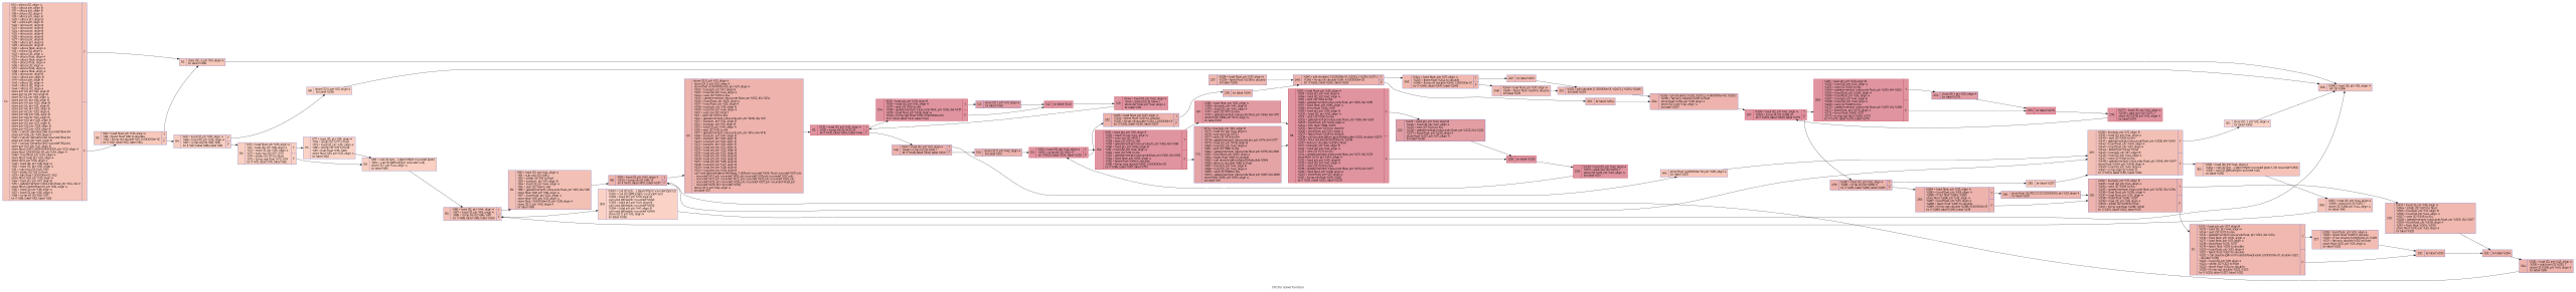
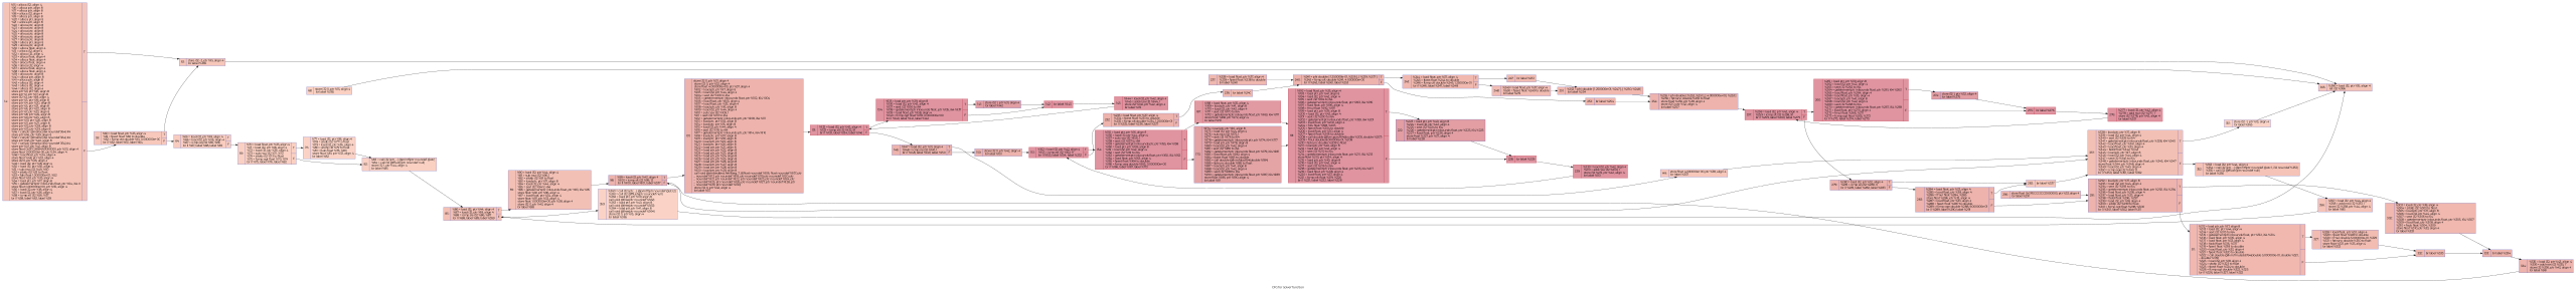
  digraph {
    fontname=Montserrat
    label="CFG for 'solver' function"
    rankdir=LR
    node [color="#3d50c3ff" fillcolor="#b70d2870" fontname=Montserrat shape=record style=filled]
    edge [fontname=Montserrat]
    n1 [fillcolor="#e97a5f70" label="{14:\l|  %15 = alloca i32, align 4\l  %16 = alloca ptr, align 8\l  %17 = alloca ptr, align 8\l  %18 = alloca i32, align 4\l  %19 = alloca ptr, align 8\l  %20 = alloca ptr, align 8\l  %21 = alloca ptr, align 8\l  %22 = alloca ptr, align 8\l  %23 = alloca ptr, align 8\l  %24 = alloca ptr, align 8\l  %25 = alloca ptr, align 8\l  %26 = alloca ptr, align 8\l  %27 = alloca ptr, align 8\l  %28 = alloca ptr, align 8\l  %29 = alloca ptr, align 8\l  %30 = alloca float, align 4\l  %31 = alloca i32, align 4\l  %32 = alloca i32, align 4\l  %33 = alloca float, align 4\l  %34 = alloca float, align 4\l  %35 = alloca float, align 4\l  %36 = alloca i32, align 4\l  %37 = alloca float, align 4\l  %38 = alloca float, align 4\l  %39 = alloca ptr, align 8\l  %40 = alloca ptr, align 8\l  %41 = alloca ptr, align 8\l  %42 = alloca i32, align 4\l  %43 = alloca i32, align 4\l  %44 = alloca i32, align 4\l  store ptr %0, ptr %16, align 8\l  store ptr %1, ptr %17, align 8\l  store i32 %2, ptr %18, align 4\l  store ptr %3, ptr %19, align 8\l  store ptr %4, ptr %20, align 8\l  store ptr %5, ptr %21, align 8\l  store ptr %6, ptr %22, align 8\l  store ptr %7, ptr %23, align 8\l  store ptr %8, ptr %24, align 8\l  store ptr %9, ptr %25, align 8\l  store ptr %10, ptr %26, align 8\l  store ptr %11, ptr %27, align 8\l  store ptr %12, ptr %28, align 8\l  store ptr %13, ptr %29, align 8\l  %45 = call ptr @malloc(i64 noundef 364) #4\l  store ptr %45, ptr %39, align 8\l  %46 = call ptr @malloc(i64 noundef 364) #4\l  store ptr %46, ptr %40, align 8\l  %47 = call ptr @malloc(i64 noundef 364) #4\l  store ptr %47, ptr %41, align 8\l  store float 0x3FC24924A0000000, ptr %30, align 4\l  store float 1.000000e+00, ptr %34, align 4\l  %48 = load float, ptr %34, align 4\l  store float %48, ptr %33, align 4\l  store i32 0, ptr %36, align 4\l  %49 = load i32, ptr %18, align 4\l  %50 = load i32, ptr %36, align 4\l  %51 = sub nsw i32 %49, %50\l  %52 = sitofp i32 %51 to float\l  %53 = fdiv float 1.000000e+01, %52\l  store float %53, ptr %35, align 4\l  %54 = load ptr, ptr %17, align 8\l  %55 = getelementptr inbounds float, ptr %54, i64 0\l  store float 0.000000e+00, ptr %55, align 4\l  %56 = load i32, ptr %18, align 4\l  %57 = load i32, ptr %36, align 4\l  %58 = icmp slt i32 %56, %57\l  br i1 %58, label %63, label %59\l|{<s0>T|<s1>F}}"]
    n2 [fillcolor="#ec7f6370" label="{63:\l|  store i32 -2, ptr %15, align 4\l  br label %365\l}"]
    n3 [fillcolor="#ed836670" label="{59:\l|  %60 = load float, ptr %33, align 4\l  %61 = fpext float %60 to double\l  %62 = fcmp ole double %61, 0.000000e+00\l  br i1 %62, label %63, label %64\l|{<s0>T|<s1>F}}"]
    n4 [fillcolor="#e97a5f70" label="{365:\l|  %366 = load i32, ptr %15, align 4\l  ret i32 %366\l}"]
    n5 [fillcolor="#f08b6e70" label="{64:\l|  %65 = load i32, ptr %18, align 4\l  %66 = load i32, ptr %36, align 4\l  %67 = icmp eq i32 %65, %66\l  br i1 %67, label %68, label %69\l|{<s0>T|<s1>F}}"]
    n6 [fillcolor="#f3947570" label="{68:\l|  store i32 0, ptr %15, align 4\l  br label %365\l}"]
    n7 [fillcolor="#f3947570" label="{69:\l|  %70 = load float, ptr %33, align 4\l  %71 = load i32, ptr %18, align 4\l  %72 = load i32, ptr %36, align 4\l  %73 = sub nsw i32 %71, %72\l  %74 = sitofp i32 %73 to float\l  %75 = fcmp ogt float %70, %74\l  br i1 %75, label %76, label %82\l|{<s0>T|<s1>F}}"]
    n8 [fillcolor="#f59c7d70" label="{76:\l|  %77 = load i32, ptr %18, align 4\l  %78 = sitofp i32 %77 to float\l  %79 = load i32, ptr %36, align 4\l  %80 = sitofp i32 %79 to float\l  %81 = fsub float %78, %80\l  store float %81, ptr %33, align 4\l  br label %82\l}"]
    n9 [fillcolor="#f3947570" label="{82:\l|  %83 = call i32 (ptr, ...) @printf(ptr noundef @.str)\l  %84 = call i32 @fflush(ptr noundef null)\l  store i32 1, ptr %44, align 4\l  br label %85\l}"]
    n10 [fillcolor="#e5705870" label="{85:\l|  %86 = load i32, ptr %44, align 4\l  %87 = load i32, ptr %18, align 4\l  %88 = icmp sle i32 %86, %87\l  br i1 %88, label %89, label %359\l|{<s0>T|<s1>F}}"]
    n11 [fillcolor="#e5705870" label="{89:\l|  %90 = load i32, ptr %44, align 4\l  %91 = sub nsw i32 %90, 1\l  %92 = sitofp i32 %91 to float\l  %93 = load ptr, ptr %17, align 8\l  %94 = load i32, ptr %44, align 4\l  %95 = sext i32 %94 to i64\l  %96 = getelementptr inbounds float, ptr %93, i64 %95\l  store float %92, ptr %96, align 4\l  %97 = load float, ptr %34, align 4\l  store float %97, ptr %33, align 4\l  store float 1.000000e+00, ptr %38, align 4\l  store i32 0, ptr %43, align 4\l  br label %98\l}"]
    n12 [fillcolor="#f59c7d70" label="{359:\l|  %360 = call i32 (ptr, ...) @printf(ptr noundef @.str.2)\l  %361 = call i32 @fflush(ptr noundef null)\l  %362 = load ptr, ptr %39, align 8\l  call void @free(ptr noundef %362)\l  %363 = load ptr, ptr %40, align 8\l  call void @free(ptr noundef %363)\l  %364 = load ptr, ptr %41, align 8\l  call void @free(ptr noundef %364)\l  store i32 0, ptr %15, align 4\l  br label %365\l}"]
    n13 [fillcolor="#d6524470" label="{98:\l|  %99 = load i32, ptr %43, align 4\l  %100 = icmp slt i32 %99, 12\l  br i1 %100, label %101, label %337\l|{<s0>T|<s1>F}}"]
    n14 [fillcolor="#d6524470" label="{101:\l|  store i32 0, ptr %31, align 4\l  store i32 0, ptr %32, align 4\l  store float 4.000000e+00, ptr %37, align 4\l  %102 = load ptr, ptr %17, align 8\l  %103 = load i32, ptr %44, align 4\l  %104 = sext i32 %103 to i64\l  %105 = getelementptr inbounds float, ptr %102, i64 %104\l  %106 = load float, ptr %105, align 4\l  %107 = load float, ptr %33, align 4\l  %108 = load ptr, ptr %16, align 8\l  %109 = load i32, ptr %44, align 4\l  %110 = sub nsw i32 %109, 1\l  %111 = sext i32 %110 to i64\l  %112 = getelementptr inbounds ptr, ptr %108, i64 %111\l  %113 = load ptr, ptr %112, align 8\l  %114 = load ptr, ptr %16, align 8\l  %115 = load i32, ptr %44, align 4\l  %116 = sext i32 %115 to i64\l  %117 = getelementptr inbounds ptr, ptr %114, i64 %116\l  %118 = load ptr, ptr %117, align 8\l  %119 = load ptr, ptr %39, align 8\l  %120 = load ptr, ptr %19, align 8\l  %121 = load ptr, ptr %20, align 8\l  %122 = load ptr, ptr %21, align 8\l  %123 = load ptr, ptr %22, align 8\l  %124 = load ptr, ptr %23, align 8\l  %125 = load ptr, ptr %24, align 8\l  %126 = load ptr, ptr %25, align 8\l  %127 = load ptr, ptr %26, align 8\l  %128 = load ptr, ptr %27, align 8\l  %129 = load ptr, ptr %28, align 8\l  %130 = load ptr, ptr %29, align 8\l  call void @embedded_fehlberg_7_8(float noundef %106, float noundef %107, ptr\l... noundef %113, ptr noundef %118, ptr noundef %119, ptr noundef %120, ptr\l... noundef %121, ptr noundef %122, ptr noundef %123, ptr noundef %124, ptr\l... noundef %125, ptr noundef %126, ptr noundef %127, ptr noundef %128, ptr\l... noundef %129, ptr noundef %130)\l  store i32 0, ptr %42, align 4\l  br label %131\l}"]
    n15 [fillcolor="#e5705870" label="{337:\l|  %338 = load ptr, ptr %17, align 8\l  %339 = load i32, ptr %44, align 4\l  %340 = sext i32 %339 to i64\l  %341 = getelementptr inbounds float, ptr %338, i64 %340\l  %342 = load float, ptr %341, align 4\l  %343 = load float, ptr %33, align 4\l  %344 = fadd float %342, %343\l  %345 = load ptr, ptr %17, align 8\l  %346 = load i32, ptr %44, align 4\l  %347 = sext i32 %346 to i64\l  %348 = getelementptr inbounds float, ptr %345, i64 %347\l  store float %344, ptr %348, align 4\l  %349 = load i32, ptr %43, align 4\l  %350 = icmp sge i32 %349, 12\l  br i1 %350, label %351, label %352\l|{<s0>T|<s1>F}}"]
    n16 [color="#b70d28ff" label="{131:\l|  %132 = load i32, ptr %42, align 4\l  %133 = icmp slt i32 %132, 91\l  br i1 %133, label %134, label %146\l|{<s0>T|<s1>F}}"]
    n17 [fillcolor="#f59c7d70" label="{351:\l|  store i32 -1, ptr %15, align 4\l  br label %365\l}"]
    n18 [fillcolor="#e8765c70" label="{352:\l|  %353 = load i32, ptr %44, align 4\l  %354 = call i32 (ptr, ...) @printf(ptr noundef @.str.1, i32 noundef %353)\l  %355 = call i32 @fflush(ptr noundef null)\l  br label %356\l}"]
    n19 [color="#b70d28ff" label="{134:\l|  %135 = load ptr, ptr %39, align 8\l  %136 = load i32, ptr %42, align 4\l  %137 = sext i32 %136 to i64\l  %138 = getelementptr inbounds float, ptr %135, i64 %137\l  %139 = load float, ptr %138, align 4\l  %140 = fcmp ogt float %139, 0.000000e+00\l  br i1 %140, label %141, label %142\l|{<s0>T|<s1>F}}"]
    n20 [fillcolor="#d6524470" label="{146:\l|  %147 = load i32, ptr %31, align 4\l  %148 = icmp ne i32 %147, 1\l  br i1 %148, label %149, label %150\l|{<s0>T|<s1>F}}"]
    n21 [fillcolor="#e8765c70" label="{356:\l|  %357 = load i32, ptr %44, align 4\l  %358 = add nsw i32 %357, 1\l  store i32 %358, ptr %44, align 4\l  br label %85\l}"]
    n22 [fillcolor="#be242e70" label="{141:\l|  store i32 1, ptr %31, align 4\l  br label %142\l}"]
    n23 [color="#b70d28ff" label="{142:\l|  br label %143\l}"]
    n24 [fillcolor="#ec7f6370" label="{149:\l|  store float 4.000000e+00, ptr %38, align 4\l  br label %337\l}"]
    n25 [fillcolor="#d6524470" label="{150:\l|  store i32 0, ptr %42, align 4\l  br label %151\l}"]
    n26 [color="#b70d28ff" label="{143:\l|  %144 = load i32, ptr %42, align 4\l  %145 = add nsw i32 %144, 1\l  store i32 %145, ptr %42, align 4\l  br label %131\l}"]
    n27 [color="#b70d28ff" label="{151:\l|  %152 = load i32, ptr %42, align 4\l  %153 = icmp slt i32 %152, 91\l  br i1 %153, label %154, label %232\l|{<s0>T|<s1>F}}"]
    n28 [color="#b70d28ff" label="{154:\l|  %155 = load ptr, ptr %16, align 8\l  %156 = load i32, ptr %44, align 4\l  %157 = sub nsw i32 %156, 1\l  %158 = sext i32 %157 to i64\l  %159 = getelementptr inbounds ptr, ptr %155, i64 %158\l  %160 = load ptr, ptr %159, align 8\l  %161 = load i32, ptr %42, align 4\l  %162 = sext i32 %161 to i64\l  %163 = getelementptr inbounds float, ptr %160, i64 %162\l  %164 = load float, ptr %163, align 4\l  %165 = fpext float %164 to double\l  %166 = fcmp oeq double %165, 0.000000e+00\l  br i1 %166, label %167, label %173\l|{<s0>T|<s1>F}}"]
    n29 [fillcolor="#d6524470" label="{232:\l|  %233 = load float, ptr %37, align 4\l  %234 = fpext float %233 to double\l  %235 = fcmp olt double %234, 1.250000e-01\l  br i1 %235, label %236, label %237\l|{<s0>T|<s1>F}}"]
    n30 [color="#b70d28ff" fillcolor="#bb1b2c70" label="{167:\l|  %168 = load float, ptr %35, align 4\l  %169 = load ptr, ptr %41, align 8\l  %170 = load i32, ptr %42, align 4\l  %171 = sext i32 %170 to i64\l  %172 = getelementptr inbounds float, ptr %169, i64 %171\l  store float %168, ptr %172, align 4\l  br label %191\l}"]
    n31 [fillcolor="#c32e3170" label="{173:\l|  %174 = load ptr, ptr %16, align 8\l  %175 = load i32, ptr %44, align 4\l  %176 = sub nsw i32 %175, 1\l  %177 = sext i32 %176 to i64\l  %178 = getelementptr inbounds ptr, ptr %174, i64 %177\l  %179 = load ptr, ptr %178, align 8\l  %180 = load i32, ptr %42, align 4\l  %181 = sext i32 %180 to i64\l  %182 = getelementptr inbounds float, ptr %179, i64 %181\l  %183 = load float, ptr %182, align 4\l  %184 = fpext float %183 to double\l  %185 = call double @llvm.fabs.f64(double %184)\l  %186 = fptrunc double %185 to float\l  %187 = load ptr, ptr %41, align 8\l  %188 = load i32, ptr %42, align 4\l  %189 = sext i32 %188 to i64\l  %190 = getelementptr inbounds float, ptr %187, i64 %189\l  store float %186, ptr %190, align 4\l  br label %191\l}"]
    n32 [fillcolor="#dc5d4a70" label="{236:\l|  br label %240\l}"]
    n33 [color="#b70d28ff" label="{191:\l|  %192 = load float, ptr %35, align 4\l  %193 = load ptr, ptr %41, align 8\l  %194 = load i32, ptr %42, align 4\l  %195 = sext i32 %194 to i64\l  %196 = getelementptr inbounds float, ptr %193, i64 %195\l  %197 = load float, ptr %196, align 4\l  %198 = fmul float %192, %197\l  %199 = load ptr, ptr %39, align 8\l  %200 = load i32, ptr %42, align 4\l  %201 = sext i32 %200 to i64\l  %202 = getelementptr inbounds float, ptr %199, i64 %201\l  %203 = load float, ptr %202, align 4\l  %204 = fdiv float %198, %203\l  %205 = fpext float %204 to double\l  %206 = load float, ptr %30, align 4\l  %207 = fpext float %206 to double\l  %208 = call double @llvm.pow.f64(double %205, double %207)\l  %209 = fmul double 8.000000e-01, %208\l  %210 = fptrunc double %209 to float\l  %211 = load ptr, ptr %40, align 8\l  %212 = load i32, ptr %42, align 4\l  %213 = sext i32 %212 to i64\l  %214 = getelementptr inbounds float, ptr %211, i64 %213\l  store float %210, ptr %214, align 4\l  %215 = load ptr, ptr %40, align 8\l  %216 = load i32, ptr %42, align 4\l  %217 = sext i32 %216 to i64\l  %218 = getelementptr inbounds float, ptr %215, i64 %217\l  %219 = load float, ptr %218, align 4\l  %220 = load float, ptr %37, align 4\l  %221 = fcmp olt float %219, %220\l  br i1 %221, label %222, label %228\l|{<s0>T|<s1>F}}"]
    n34 [fillcolor="#d6524470" label="{240:\l|  %241 = phi double [ 1.250000e-01, %236 ], [ %239, %237 ]\l  %242 = fcmp olt double %241, 4.000000e+00\l  br i1 %242, label %243, label %253\l|{<s0>T|<s1>F}}"]
    n35 [fillcolor="#dc5d4a70" label="{237:\l|  %238 = load float, ptr %37, align 4\l  %239 = fpext float %238 to double\l  br label %240\l}"]
    n36 [fillcolor="#be242e70" label="{222:\l|  %223 = load ptr, ptr %40, align 8\l  %224 = load i32, ptr %42, align 4\l  %225 = sext i32 %224 to i64\l  %226 = getelementptr inbounds float, ptr %223, i64 %225\l  %227 = load float, ptr %226, align 4\l  store float %227, ptr %37, align 4\l  br label %228\l}"]
    n37 [color="#b70d28ff" label="{228:\l|  br label %229\l}"]
    n38 [color="#b70d28ff" label="{229:\l|  %230 = load i32, ptr %42, align 4\l  %231 = add nsw i32 %230, 1\l  store i32 %231, ptr %42, align 4\l  br label %151\l}"]
    n39 [fillcolor="#dc5d4a70" label="{243:\l|  %244 = load float, ptr %37, align 4\l  %245 = fpext float %244 to double\l  %246 = fcmp olt double %245, 1.250000e-01\l  br i1 %246, label %247, label %248\l|{<s0>T|<s1>F}}"]
    n40 [fillcolor="#dc5d4a70" label="{253:\l|  br label %254\l}"]
    n41 [fillcolor="#e1675170" label="{247:\l|  br label %251\l}"]
    n42 [fillcolor="#e1675170" label="{248:\l|  %249 = load float, ptr %37, align 4\l  %550 = fpext float %249 to double\l  br label %251\l}"]
    n43 [fillcolor="#d6524470" label="{254:\l|  %255 = phi double [ %252, %251 ], [ 4.000000e+00, %253 ]\l  %256 = fptrunc double %255 to float\l  store float %256, ptr %38, align 4\l  store i32 0, ptr %42, align 4\l  br label %257\l}"]
    n44 [fillcolor="#dc5d4a70" label="{251:\l|  %252 = phi double [ 1.250000e-01, %247 ], [ %250, %248 ]\l  br label %254\l}"]
    n45 [color="#b70d28ff" label="{257:\l|  %258 = load i32, ptr %42, align 4\l  %259 = icmp slt i32 %258, 91\l  br i1 %259, label %260, label %279\l|{<s0>T|<s1>F}}"]
    n46 [color="#b70d28ff" label="{260:\l|  %261 = load ptr, ptr %39, align 8\l  %262 = load i32, ptr %42, align 4\l  %263 = sext i32 %262 to i64\l  %264 = getelementptr inbounds float, ptr %261, i64 %263\l  %265 = load float, ptr %264, align 4\l  %266 = load float, ptr %35, align 4\l  %267 = load ptr, ptr %41, align 8\l  %268 = load i32, ptr %42, align 4\l  %269 = sext i32 %268 to i64\l  %270 = getelementptr inbounds float, ptr %267, i64 %269\l  %271 = load float, ptr %270, align 4\l  %272 = fmul float %266, %271\l  %273 = fcmp ogt float %265, %272\l  br i1 %273, label %274, label %275\l|{<s0>T|<s1>F}}"]
    n47 [fillcolor="#d6524470" label="{279:\l|  %280 = load i32, ptr %32, align 4\l  %281 = icmp eq i32 %280, 0\l  br i1 %281, label %282, label %283\l|{<s0>T|<s1>F}}"]
    n48 [fillcolor="#be242e70" label="{274:\l|  store i32 1, ptr %32, align 4\l  br label %275\l}"]
    n49 [color="#b70d28ff" label="{275:\l|  br label %276\l}"]
    n50 [fillcolor="#ec7f6370" label="{282:\l|  br label %337\l}"]
    n51 [fillcolor="#d6524470" label="{283:\l|  %284 = load float, ptr %33, align 4\l  %285 = load float, ptr %38, align 4\l  %286 = fmul float %284, %285\l  store float %286, ptr %33, align 4\l  %287 = load float, ptr %33, align 4\l  %288 = fpext float %287 to double\l  %289 = fcmp oge double %288, 9.000000e-01\l  br i1 %289, label %290, label %291\l|{<s0>T|<s1>F}}"]
    n52 [color="#b70d28ff" label="{276:\l|  %277 = load i32, ptr %42, align 4\l  %278 = add nsw i32 %277, 1\l  store i32 %278, ptr %42, align 4\l  br label %257\l}"]
    n53 [fillcolor="#dc5d4a70" label="{290:\l|  store float 0x3FECCCCCC0000000, ptr %33, align 4\l  br label %291\l}"]
    n54 [fillcolor="#d6524470" label="{291:\l|  %292 = load ptr, ptr %17, align 8\l  %293 = load i32, ptr %44, align 4\l  %294 = sext i32 %293 to i64\l  %295 = getelementptr inbounds float, ptr %292, i64 %294\l  %296 = load float, ptr %295, align 4\l  %297 = load float, ptr %33, align 4\l  %298 = fadd float %296, %297\l  %299 = load i32, ptr %18, align 4\l  %300 = sitofp i32 %299 to float\l  %301 = fcmp ogt float %298, %300\l  br i1 %301, label %302, label %311\l|{<s0>T|<s1>F}}"]
    n55 [fillcolor="#dc5d4a70" label="{302:\l|  %303 = load i32, ptr %18, align 4\l  %304 = sitofp i32 %303 to float\l  %305 = load ptr, ptr %17, align 8\l  %306 = load i32, ptr %44, align 4\l  %307 = sext i32 %306 to i64\l  %308 = getelementptr inbounds float, ptr %305, i64 %307\l  %309 = load float, ptr %308, align 4\l  %310 = fsub float %304, %309\l  store float %310, ptr %33, align 4\l  br label %333\l}"]
    n56 [fillcolor="#dc5d4a70" label="{311:\l|  %312 = load ptr, ptr %17, align 8\l  %313 = load i32, ptr %44, align 4\l  %314 = sext i32 %313 to i64\l  %315 = getelementptr inbounds float, ptr %312, i64 %314\l  %316 = load float, ptr %315, align 4\l  %317 = load float, ptr %33, align 4\l  %318 = fadd float %316, %317\l  %319 = fpext float %318 to double\l  %320 = load float, ptr %33, align 4\l  %321 = fpext float %320 to double\l  %322 = call double @llvm.fmuladd.f64(double 5.000000e-01, double %321,\l... double %319)\l  %323 = load i32, ptr %18, align 4\l  %324 = sitofp i32 %323 to float\l  %325 = fpext float %324 to double\l  %326 = fcmp ogt double %322, %325\l  br i1 %326, label %327, label %332\l|{<s0>T|<s1>F}}"]
    n57 [fillcolor="#d6524470" label="{333:\l|  br label %334\l}"]
    n58 [fillcolor="#e1675170" label="{327:\l|  %328 = load float, ptr %33, align 4\l  %329 = fpext float %328 to double\l  %330 = fmul double 5.000000e-01, %329\l  %331 = fptrunc double %330 to float\l  store float %331, ptr %33, align 4\l  br label %332\l}"]
    n59 [fillcolor="#dc5d4a70" label="{332:\l|  br label %333\l}"]
    n60 [fillcolor="#d6524470" label="{334:\l|  %335 = load i32, ptr %43, align 4\l  %336 = add nsw i32 %335, 1\l  store i32 %336, ptr %43, align 4\l  br label %98\l}"]
    n1 -> n2 [tailport=s0]
    n1 -> n3 [tailport=s1]
    n2 -> n4
    n3 -> n2 [tailport=s0]
    n3 -> n5 [tailport=s1]
-   n5 -> n6 [tailport=s0]
    n5 -> n7 [tailport=s1]
    n6 -> n4
    n7 -> n8 [tailport=s0]
    n7 -> n9 [tailport=s1]
    n8 -> n9
    n9 -> n10
    n10 -> n11 [tailport=s0]
    n10 -> n12 [tailport=s1]
    n11 -> n13
    n12 -> n4
    n13 -> n14 [tailport=s0]
    n13 -> n15 [tailport=s1]
    n14 -> n16
    n15 -> n17 [tailport=s0]
    n15 -> n18 [tailport=s1]
    n16 -> n19 [tailport=s0]
    n16 -> n20 [tailport=s1]
    n17 -> n4
    n18 -> n21
    n19 -> n22 [tailport=s0]
    n19 -> n23 [tailport=s1]
    n20 -> n24 [tailport=s0]
    n20 -> n25 [tailport=s1]
    n21 -> n10
    n22 -> n23
    n23 -> n26
    n24 -> n15
    n25 -> n27
    n26 -> n16
    n27 -> n28 [tailport=s0]
    n27 -> n29 [tailport=s1]
    n28 -> n30 [tailport=s0]
    n28 -> n31 [tailport=s1]
    n29 -> n32 [tailport=s0]
    n30 -> n33
    n31 -> n33
    n32 -> n34
    n33 -> n36 [tailport=s0]
    n33 -> n37 [tailport=s1]
    n34 -> n39 [tailport=s0]
    n34 -> n40 [tailport=s1]
    n35 -> n34
    n36 -> n37
    n37 -> n38
    n38 -> n27
    n39 -> n41 [tailport=s0]
    n39 -> n42 [tailport=s1]
    n40 -> n43
    n41 -> n44
    n42 -> n44
    n43 -> n45
    n44 -> n43
    n45 -> n46 [tailport=s0]
    n45 -> n47 [tailport=s1]
    n46 -> n48 [tailport=s0]
    n46 -> n49 [tailport=s1]
    n47 -> n50 [tailport=s0]
    n47 -> n51 [tailport=s1]
    n48 -> n49
    n49 -> n52
    n50 -> n15
-   n51 -> n53 [tailport=s0]
+   n51 -> n50 [tailport=s0]
    n51 -> n54 [tailport=s1]
    n52 -> n45
    n53 -> n54
    n54 -> n55 [tailport=s0]
    n54 -> n56 [tailport=s1]
    n55 -> n57
    n56 -> n58 [tailport=s0]
    n56 -> n59 [tailport=s1]
    n57 -> n60
    n58 -> n59
    n59 -> n57
    n60 -> n13
  }
